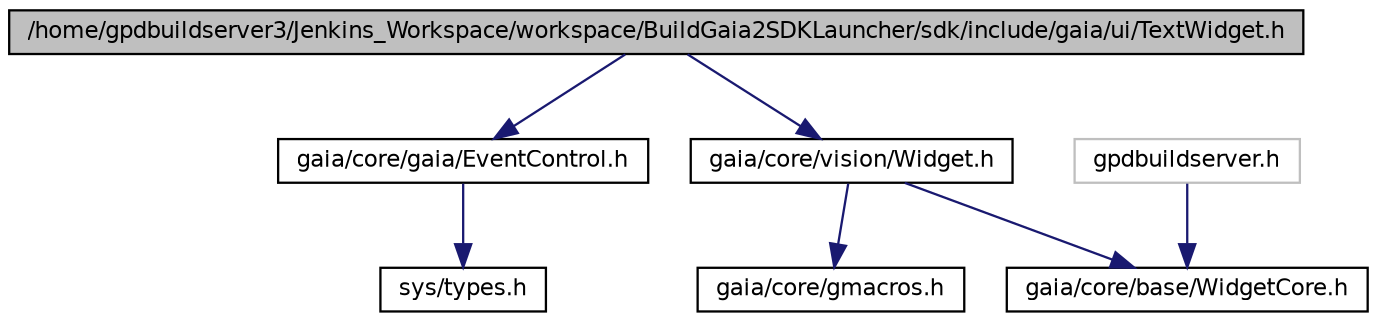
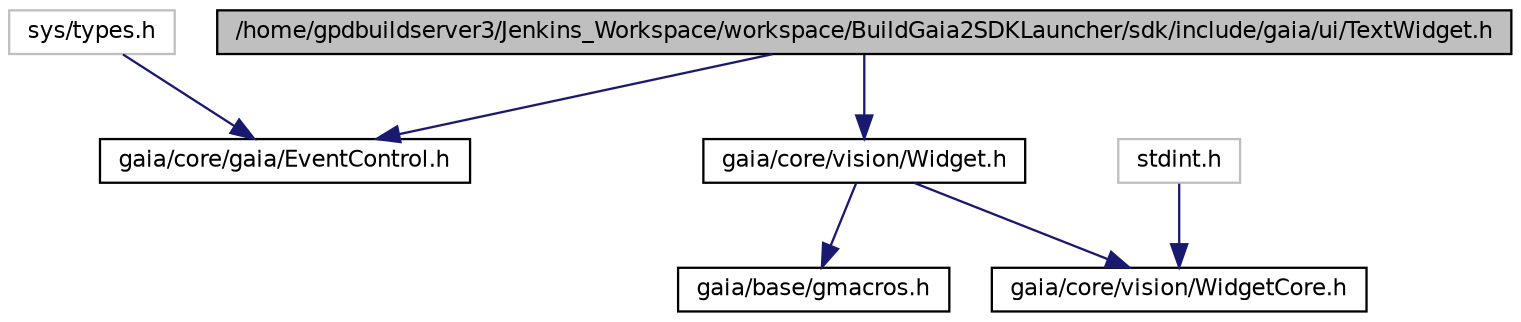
  digraph {
    node [color=black fillcolor=white fontname=Helvetica fontsize=10 shape=record style=filled]
    edge [color=midnightblue fontname=Helvetica fontsize=10 labelfontname=Helvetica labelfontsize=10 style=solid]
    n1 [fillcolor=grey75 fontcolor=black height=0.2 label="/home/gpdbuildserver3/Jenkins_Workspace/workspace/BuildGaia2SDKLauncher/sdk/include/gaia/ui/TextWidget.h" width=0.4]
    n2 [height=0.2 label="gaia/core/gaia/EventControl.h" width=0.4]
    n3 [height=0.2 label="gaia/core/vision/Widget.h" width=0.4]
-   n4 [height=0.2 label="sys/types.h" width=0.4]
-   n5 [height=0.2 label="gaia/core/gmacros.h" width=0.4]
-   n6 [height=0.2 label="gaia/core/base/WidgetCore.h" width=0.4]
-   n7 [color=grey75 height=0.2 label="gpdbuildserver.h" width=0.4]
+   n4 [color=grey75 height=0.2 label="sys/types.h" width=0.4]
+   n5 [height=0.2 label="gaia/base/gmacros.h" width=0.4]
+   n6 [height=0.2 label="gaia/core/vision/WidgetCore.h" width=0.4]
+   n7 [color=grey75 height=0.2 label="stdint.h" width=0.4]
    n1 -> n2
    n1 -> n3
-   n2 -> n4
+   n4 -> n2
    n3 -> n5
    n3 -> n6
    n7 -> n6
  }
